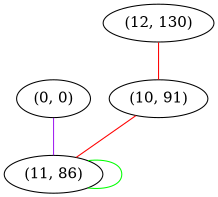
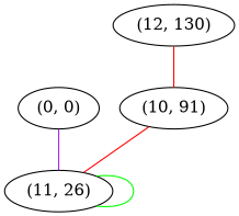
  graph {
    edge [color=red weight=1]
    "(0, 0)"
-   "(11, 86)"
+   "(11, 86)" [label="(11, 26)"]
    n3 [label="(10, 91)"]
    "(12, 130)"
    "(0, 0)" -- "(11, 86)" [color=purple weight=4]
    "(11, 86)" -- "(11, 86)" [color=green weight=2]
    n3 -- "(11, 86)"
    "(12, 130)" -- n3
  }
